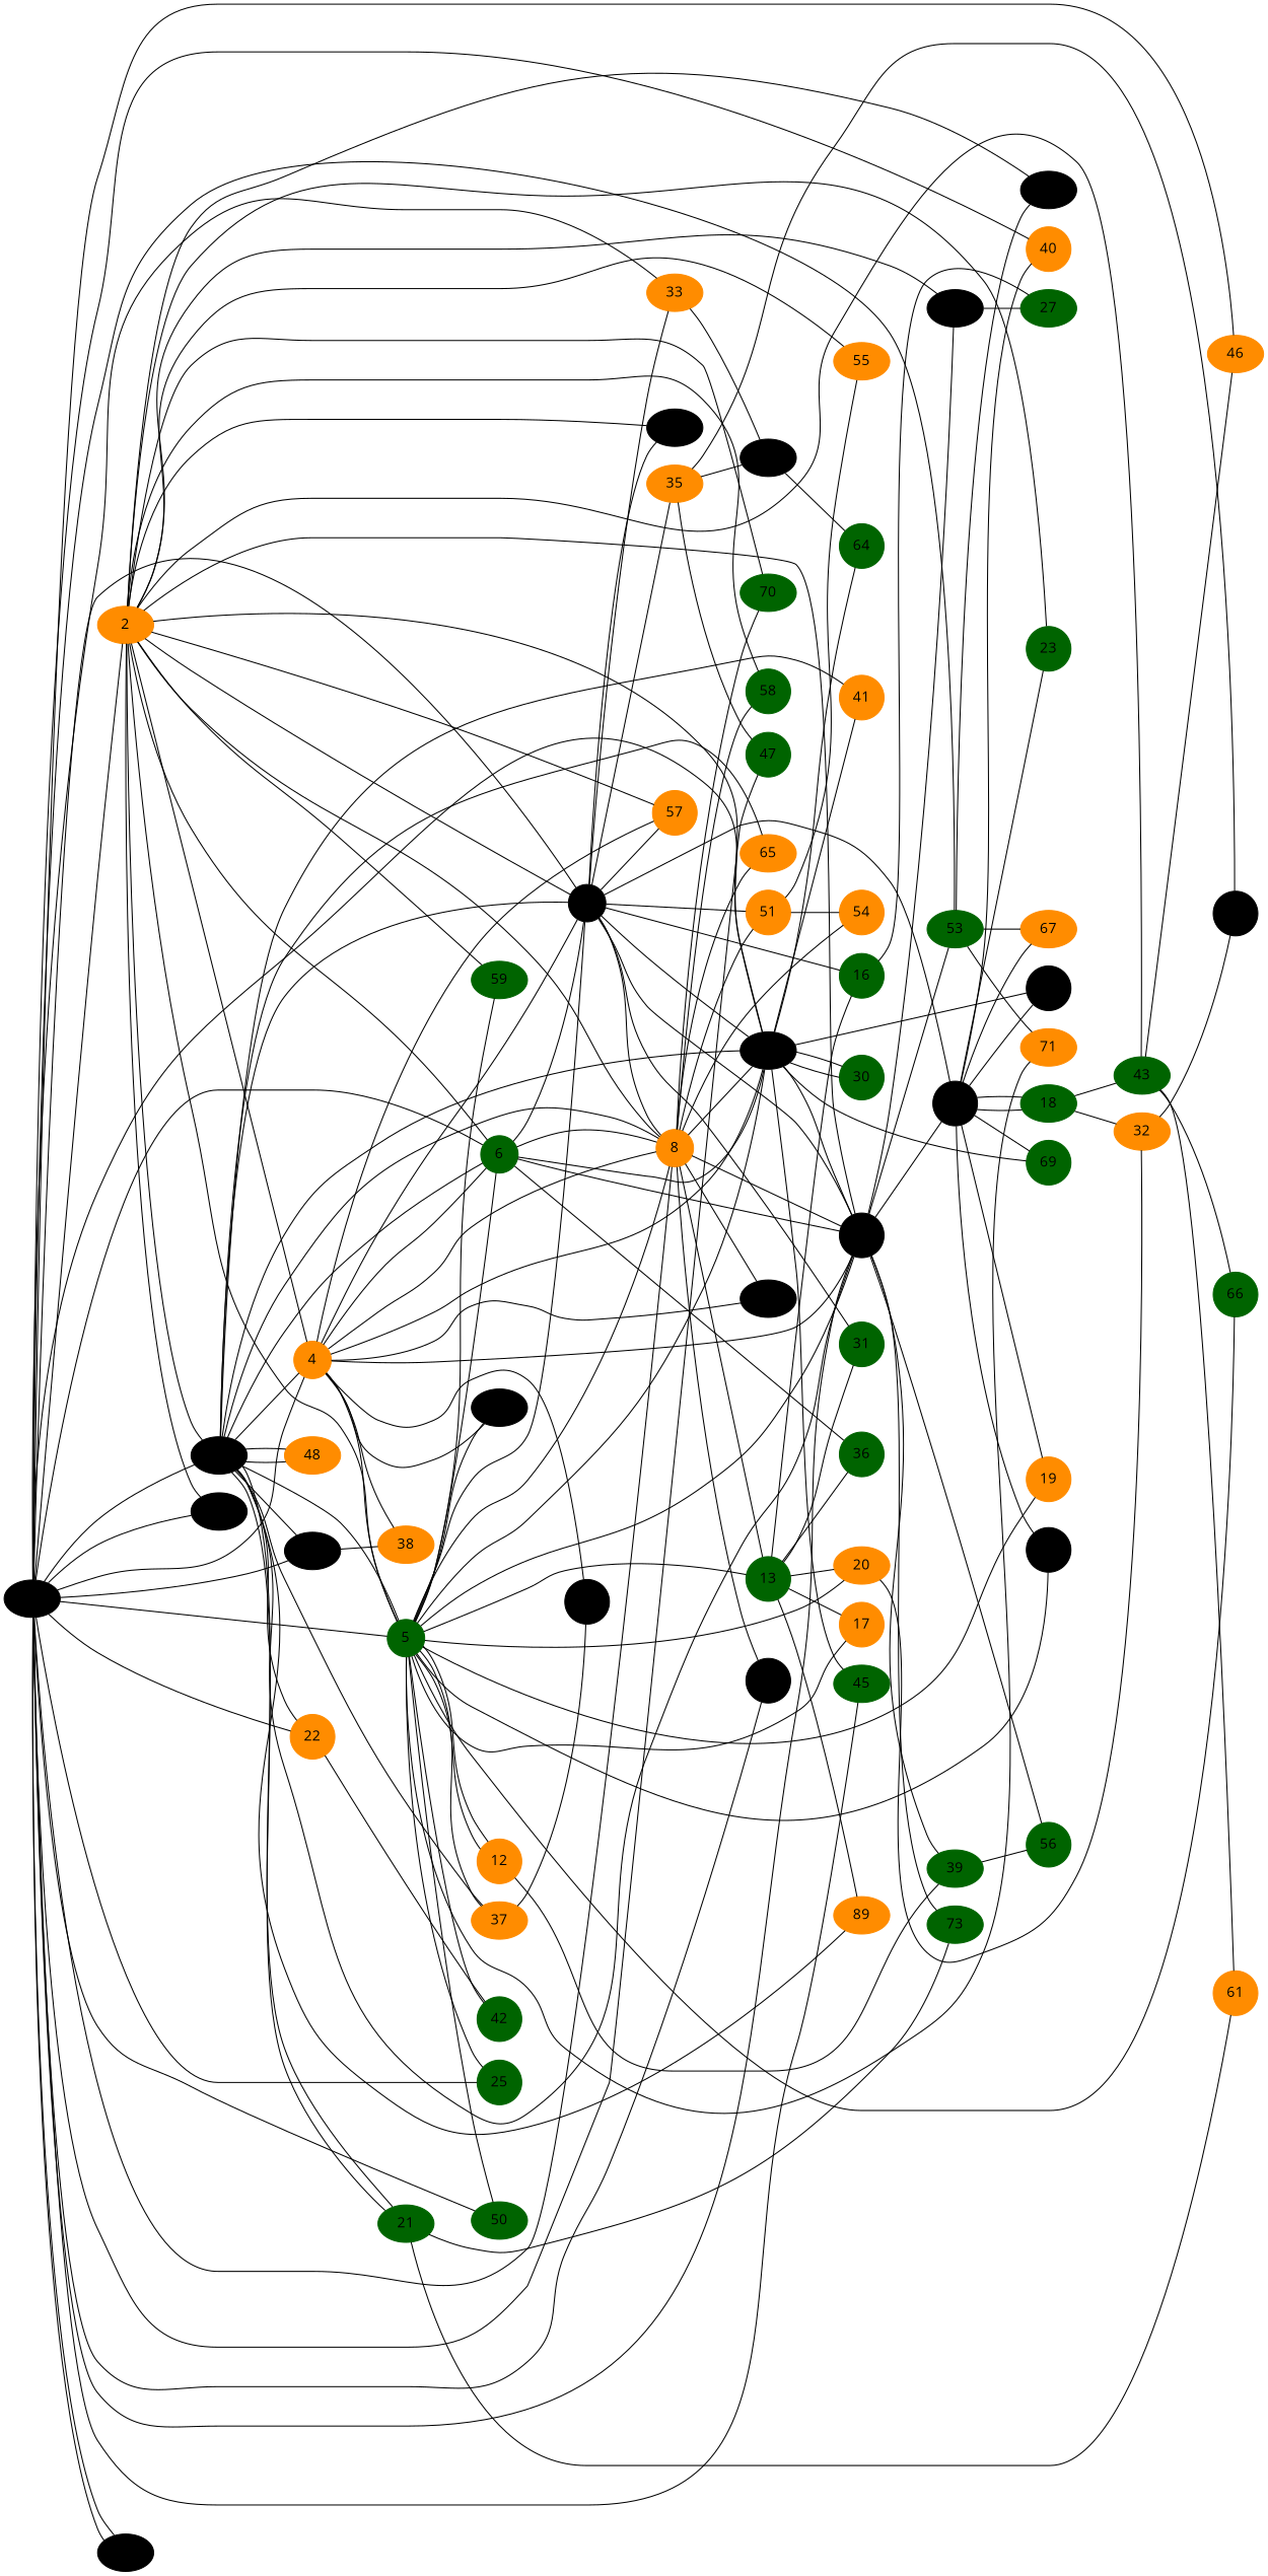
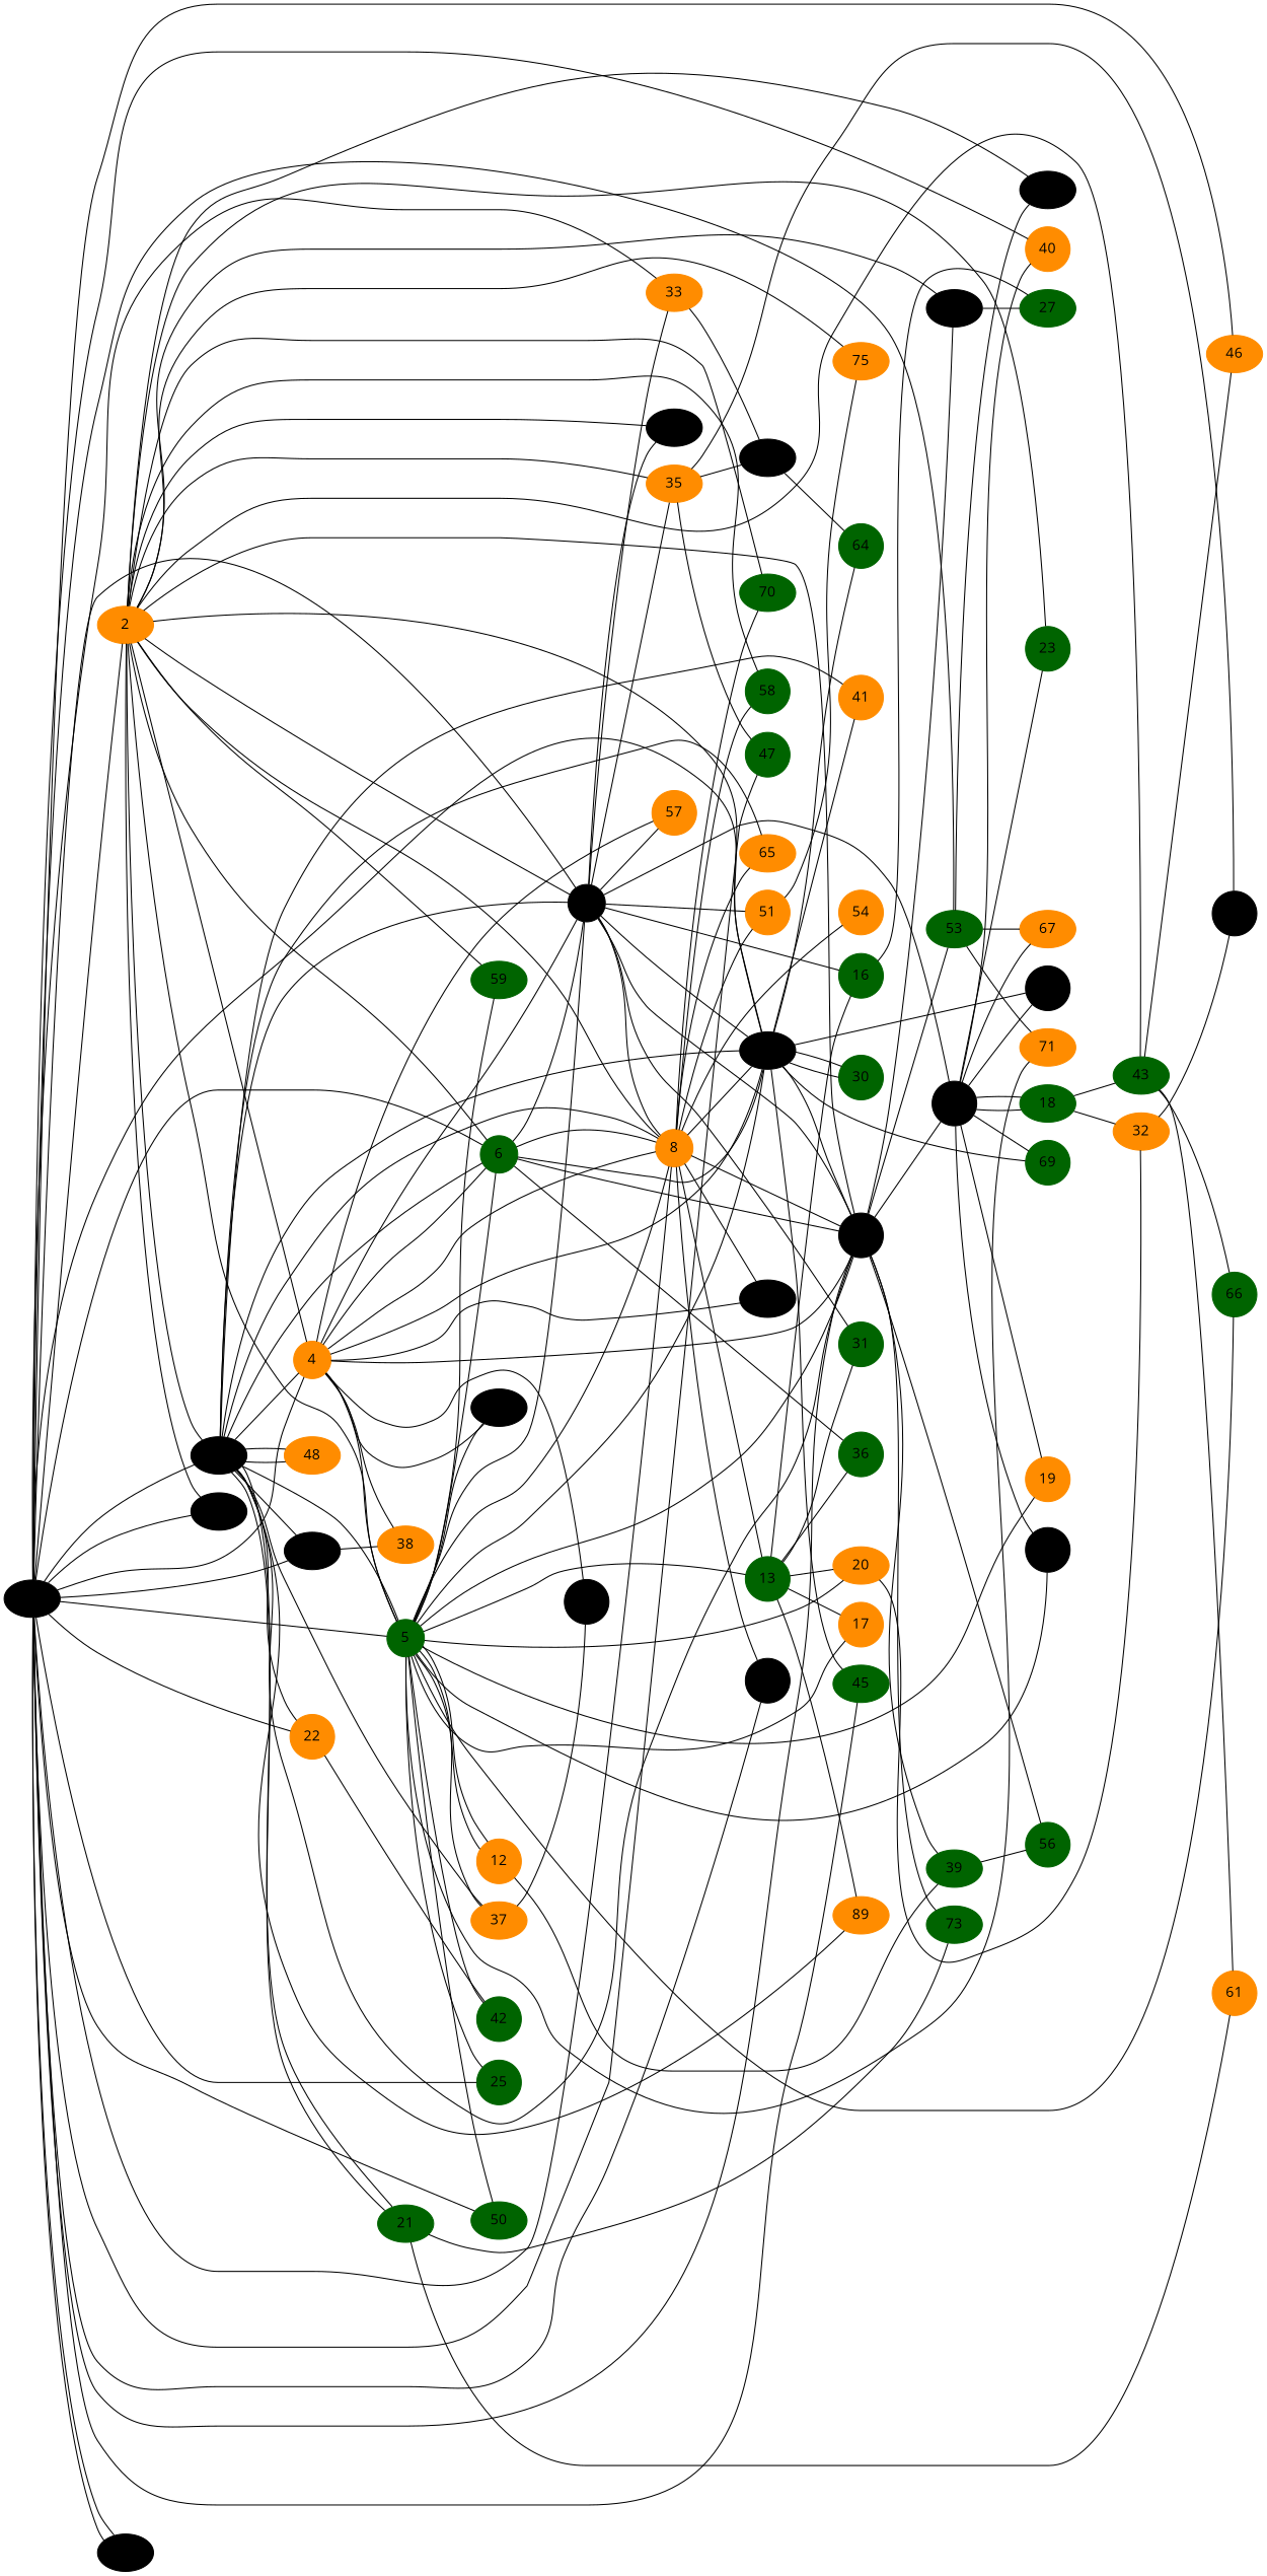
  graph {
    fontname="Open Sans"
    rankdir=LR
    node [color=darkgreen fontname="Open Sans" shape=ellipse style=filled]
    edge [fontname="Open Sans"]
    1 [color=black]
    2 [color=darkorange]
    3 [color=black]
    4 [color=darkorange shape=circle]
    5 [shape=circle]
    6 [shape=circle]
    7 [color=black shape=circle]
    8 [color=darkorange shape=circle]
    9 [color=black]
    10 [color=black shape=circle]
    22 [color=darkorange shape=circle]
    25 [shape=circle]
    28 [color=black shape=circle]
    29 [color=black]
    33 [color=darkorange]
    34 [color=black]
    40 [color=darkorange shape=circle]
    45
    46 [color=darkorange]
    47 [shape=circle]
    50
    53
    72 [color=black]
    15 [color=black]
    23 [shape=circle]
    26 [color=black]
    35 [color=darkorange]
    43
-   55 [color=darkorange]
+   55 [color=darkorange label=75]
    58 [shape=circle]
    59
    63 [color=black]
    70
    21
    37 [color=darkorange]
    41 [color=darkorange shape=circle]
    48 [color=darkorange]
    n38 [color=darkorange label=89]
    65 [color=darkorange]
    24 [color=black]
    38 [color=darkorange]
    44 [color=black shape=circle]
    52 [color=black]
    57 [color=darkorange shape=circle]
    12 [color=darkorange shape=circle]
    13 [shape=circle]
    17 [color=darkorange shape=circle]
    19 [color=darkorange shape=circle]
    20 [color=darkorange]
    42 [shape=circle]
    62 [color=black shape=circle]
    66 [shape=circle]
    71 [color=darkorange]
    36 [shape=circle]
    11 [color=black shape=circle]
    16 [shape=circle]
    31 [shape=circle]
    51 [color=darkorange shape=circle]
    54 [color=darkorange shape=circle]
    14 [color=black shape=circle]
    30 [shape=circle]
    64 [shape=circle]
    69 [shape=circle]
    39
    56 [shape=circle]
    73
    60 [color=black]
    67 [color=darkorange]
    27
    68 [color=black shape=circle]
    61 [color=darkorange shape=circle]
    32 [color=darkorange]
    18
    1 -- 2
    1 -- 3
    1 -- 4
    1 -- 5
    1 -- 6
    1 -- 7
    1 -- 8
    1 -- 9
    1 -- 10
    1 -- 22
    1 -- 25
    1 -- 28
    1 -- 29
    1 -- 33
    1 -- 34
    1 -- 34
    1 -- 40
    1 -- 45
    1 -- 46
    1 -- 47
    1 -- 50
    1 -- 53
    1 -- 72
    2 -- 3
    2 -- 4
    2 -- 5
    2 -- 6
    2 -- 7
    2 -- 8
    2 -- 9
    2 -- 10
    2 -- 72
    2 -- 15
    2 -- 23
    2 -- 26
-   2 -- 57
+   2 -- 35
    2 -- 43
    2 -- 55
    2 -- 58
    2 -- 59
    2 -- 63
    2 -- 70
    3 -- 4
    3 -- 5
    3 -- 6
    3 -- 7
    3 -- 8
    3 -- 9
    3 -- 10
    3 -- 22
    3 -- 29
    3 -- 21
    3 -- 21
    3 -- 37
    3 -- 41
    3 -- 48
    3 -- 48
    3 -- n38
    3 -- 65
    4 -- 5
    4 -- 6
    4 -- 7
    4 -- 8
    4 -- 9
    4 -- 10
    4 -- 24
    4 -- 38
    4 -- 44
    4 -- 52
    4 -- 57
    5 -- 6
    5 -- 7
    5 -- 8
    5 -- 9
    5 -- 10
    5 -- 25
    5 -- 50
    5 -- 59
    5 -- 37
    5 -- 52
    5 -- 12
    5 -- 12
    5 -- 13
    5 -- 17
    5 -- 19
    5 -- 20
    5 -- 42
    5 -- 62
    5 -- 66
    5 -- 71
    6 -- 7
    6 -- 8
    6 -- 9
    6 -- 10
    6 -- 36
    7 -- 8
    7 -- 9
    7 -- 10
    7 -- 33
    7 -- 15
    7 -- 35
    7 -- 57
    7 -- 11
    7 -- 16
    7 -- 31
    7 -- 51
    8 -- 9
    8 -- 10
    8 -- 28
    8 -- 58
    8 -- 70
    8 -- 65
    8 -- 24
    8 -- 13
    8 -- 51
    8 -- 54
    9 -- 10
    9 -- 45
    9 -- 41
    9 -- 14
    9 -- 30
    9 -- 30
    9 -- 64
    9 -- 69
    10 -- 53
    10 -- 26
    10 -- 11
    10 -- 39
    10 -- 56
    10 -- 73
    22 -- 42
    29 -- 38
    33 -- 60
    53 -- 63
    53 -- 71
    53 -- 67
    26 -- 27
    35 -- 47
    35 -- 60
    35 -- 68
    43 -- 46
    43 -- 66
    43 -- 61
    21 -- 73
    21 -- 61
    37 -- 44
    12 -- 39
    13 -- n38
    13 -- 17
    13 -- 20
    13 -- 36
    13 -- 16
    13 -- 31
    20 -- 32
    11 -- 40
    11 -- 23
    11 -- 19
    11 -- 62
    11 -- 14
    11 -- 69
    11 -- 67
    11 -- 18
    11 -- 18
    16 -- 27
    51 -- 55
-   51 -- 54
    39 -- 56
    60 -- 64
    32 -- 68
    18 -- 43
    18 -- 32
  }
